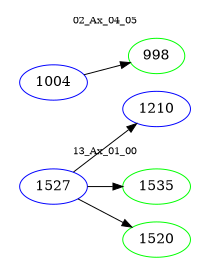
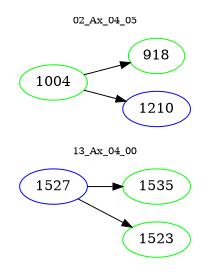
  digraph {
    rankdir=LR
    node [color=blue]
    edge [color=black]
-   n1 [label=1004]
-   n2 [color=green label=998]
+   n1 [color=green label=1004]
+   n2 [color=green label=918]
    n3 [label=1210]
    n4 [label=1527]
-   n5 [color=green label=1520]
+   n5 [color=green label=1523]
    n6 [color=green label=1535]
    subgraph cluster_1 {
      color=white
      fontsize=10
      label="02_Ax_04_05"
      n1
      n2
      n3
    }
    subgraph cluster_2 {
      color=white
      fontsize=10
-     label="13_Ax_01_00"
+     label="13_Ax_04_00"
      n4
      n5
      n6
    }
    n1 -> n2
-   n4 -> n3
+   n1 -> n3
    n4 -> n5
    n4 -> n6
  }
